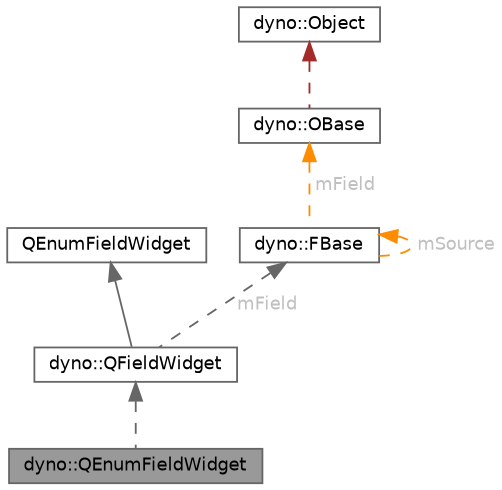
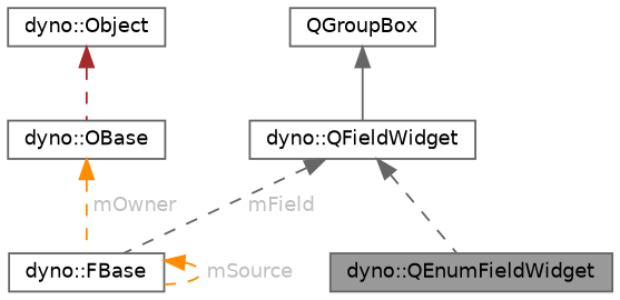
  digraph {
    node [color=gray40 fillcolor=white fontname=Helvetica fontsize=10 shape=box style=filled]
    edge [color=gray40 dir=back fontname=Helvetica fontsize=10 labelfontname=Helvetica labelfontsize=10 style=dashed]
    n1 [fillcolor=grey60 fontcolor=black height=0.2 label="dyno::QEnumFieldWidget" width=0.4]
    n2 [height=0.2 label="dyno::QFieldWidget" width=0.4]
-   n3 [height=0.2 label=QEnumFieldWidget width=0.4]
+   n3 [height=0.2 label=QGroupBox width=0.4]
    n4 [height=0.2 label="dyno::FBase" width=0.4]
    n5 [height=0.2 label="dyno::OBase" width=0.4]
    n6 [height=0.2 label="dyno::Object" width=0.4]
    n2 -> n1
    n3 -> n2 [style=solid]
-   n4 -> n2 [fontcolor=grey label=" mField"]
+   n2 -> n4 [fontcolor=grey label=" mField"]
    n4 -> n4 [color=darkorange fontcolor=grey label=" mSource"]
-   n5 -> n4 [color=darkorange fontcolor=grey label=" mField"]
+   n5 -> n4 [color=darkorange fontcolor=grey label=" mOwner"]
    n6 -> n5 [color=brown]
  }
